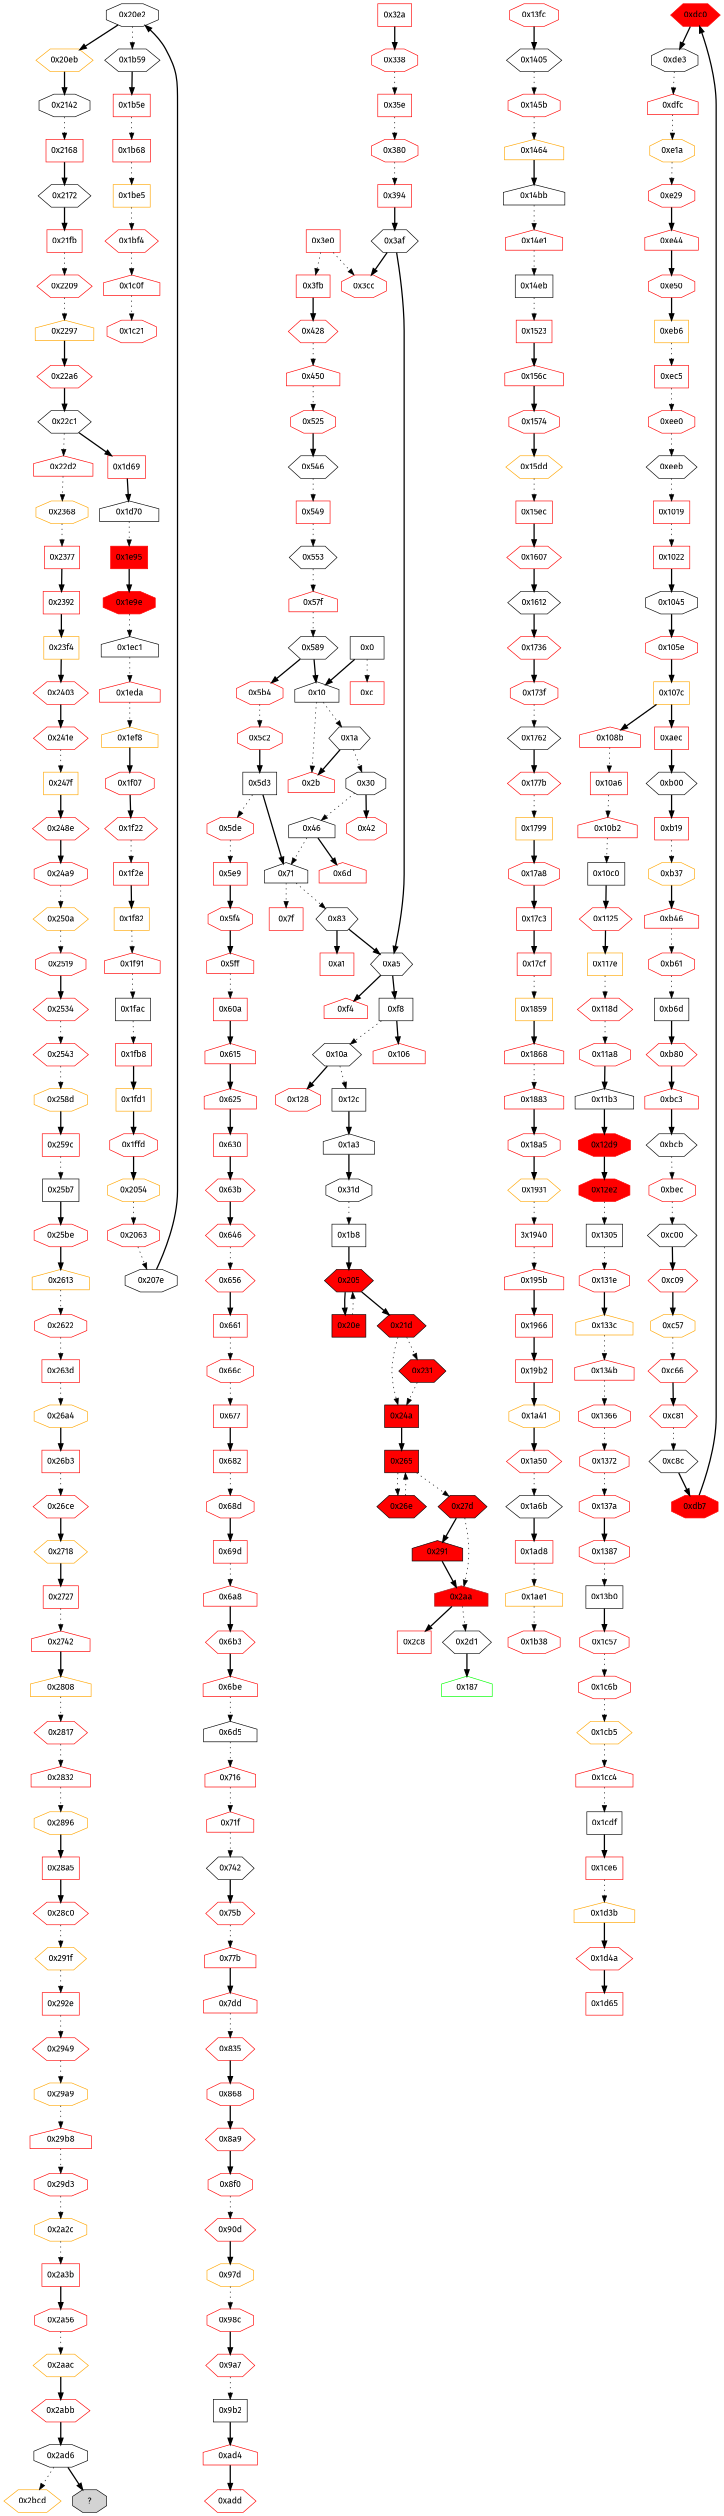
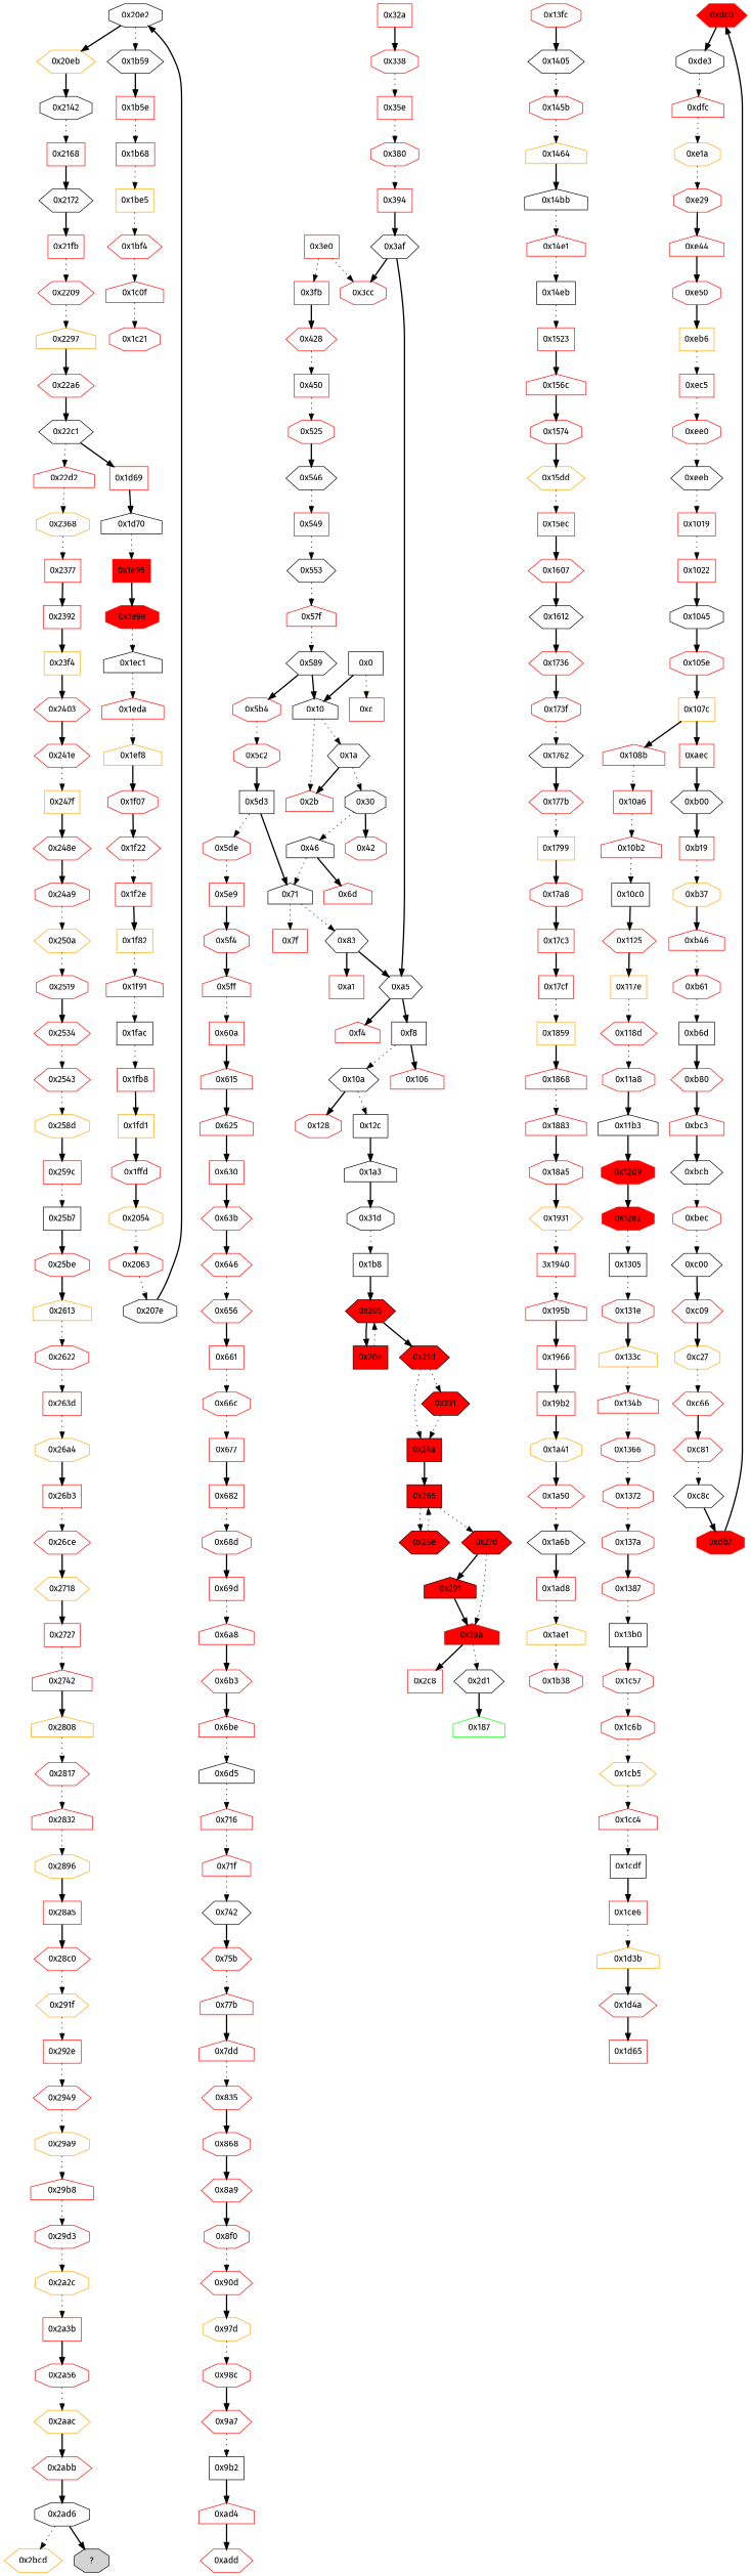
  strict digraph {
    fontname="Fira Sans"
    node [color=red fillcolor=white fontname="Fira Sans" shape=box style=filled]
    edge [fontname="Fira Sans" style=dotted]
    "0x1bf4" [shape=hexagon]
    "0x1c0f" [shape=house]
    "0x1c21" [shape=octagon]
    "0x380" [shape=octagon]
    "0x35e"
    "0x394"
    "0x18a5" [shape=octagon]
    "0x1931" [color=orange shape=hexagon]
    n9 [label="3x1940"]
    "0x2a56" [shape=octagon]
    "0x2a3b"
    "0x2aac" [color=orange shape=hexagon]
    "0x5d3" [color=""]
    "0x71" [shape=house color=""]
    "0x5de" [shape=octagon]
    "0x7f"
    "0x83" [shape=hexagon color=""]
    "0x5e9"
    "0x1f07" [shape=octagon]
    "0x1f22" [shape=hexagon]
    "0x1f2e"
    "0x10" [shape=house color=""]
    "0x2b" [shape=house]
    "0x1a" [shape=hexagon color=""]
    "0x30" [shape=octagon color=""]
    "0x1574" [shape=octagon]
    "0x15dd" [color=orange shape=hexagon]
    "0x15ec"
    "0x26ce" [shape=hexagon]
    "0x2718" [color=orange shape=hexagon]
    "0x2727"
    "0xdc0" [fillcolor=red shape=hexagon]
    "0xde3" [shape=octagon color=""]
    "0xdfc" [shape=house]
    "0x2896" [color=orange shape=octagon]
    "0x28a5"
    "0x28c0" [shape=hexagon]
    "0x24a9" [shape=octagon]
    "0x250a" [color=orange shape=hexagon]
    "0x2519" [shape=octagon]
    "0x3cc" [shape=octagon]
    "0x3e0"
    "0x3fb"
    "0x6d5" [shape=house color=""]
    "0x716" [shape=house]
    "0x71f" [shape=house]
    "0xa5" [shape=hexagon color=""]
    "0xf8" [color=""]
    "0xf4" [shape=house]
    "0x106" [shape=house]
    "0x10a" [shape=hexagon color=""]
    "0x1a41" [color=orange shape=octagon]
    "0x19b2"
    "0x1a50" [shape=hexagon]
    "0x156c" [shape=house]
    "0x1523"
    "0x137a" [shape=octagon]
    "0x1387" [shape=octagon]
    "0x13b0" [color=""]
    "0x23f4" [color=orange]
    "0x2403" [shape=hexagon]
    "0x241e" [shape=hexagon]
    "0xc66" [shape=hexagon]
    "0xc81" [shape=hexagon]
    "0xc8c" [shape=hexagon color=""]
    "0x2297" [color=orange shape=house]
    "0x22a6" [shape=hexagon]
    "0x22c1" [shape=hexagon color=""]
    "0xb37" [color=orange shape=octagon]
    "0xb19"
    "0xb46" [shape=house]
    "0x10c0" [color=""]
    "0x1125" [shape=hexagon]
    "0x117e" [color=orange]
    "0x107c" [color=orange]
    "0x108b" [shape=house]
    "0xaec"
    "0x10a6"
    "0xb00" [shape=hexagon color=""]
    "0x2949" [shape=hexagon]
    "0x292e"
    "0x29a9" [color=orange shape=octagon]
    "0x20e2" [shape=octagon color=""]
    "0x20eb" [color=orange shape=hexagon]
    "0x1b59" [shape=hexagon color=""]
    "0x2142" [shape=octagon color=""]
    "0x1b5e"
    "0x1cc4" [shape=house]
    "0x1cdf" [color=""]
    "0x1ce6"
    "0xe1a" [color=orange shape=octagon]
    "0xe29" [shape=octagon]
    "0xe44" [shape=house]
    "0x5f4" [shape=octagon]
    "0x5ff" [shape=house]
    "0x22d2" [shape=house]
    "0x2368" [color=orange shape=octagon]
    "0x2377"
    "0x1372" [shape=octagon]
    "0x2817" [shape=hexagon]
    "0x2832" [shape=house]
    "0x1859" [color=orange]
    "0x17cf"
    "0x1868" [shape=house]
    "0x29b8" [shape=house]
    "0x29d3" [shape=octagon]
    "0x2a2c" [color=orange shape=octagon]
    "0x26b3"
    "0x1d3b" [color=orange shape=house]
    "0x1d4a" [shape=hexagon]
    "0x2054" [color=orange shape=octagon]
    "0x2063" [shape=octagon]
    "0x207e" [shape=octagon color=""]
    "0x2742" [shape=house]
    "0x2808" [color=orange shape=house]
    "0x615" [shape=house]
    "0x60a"
    "0x625" [shape=house]
    "0x1607" [shape=hexagon]
    "0x0" [color=""]
    "0xc"
    "0x25b7" [color=""]
    "0x259c"
    "0x25be" [shape=octagon]
    "0xbcb" [shape=hexagon color=""]
    "0xbec" [shape=octagon]
    "0xc00" [shape=hexagon color=""]
    "0x742" [shape=hexagon color=""]
    "0x75b" [shape=hexagon]
    "0x77b" [shape=house]
    "0x2534" [shape=hexagon]
    "0x2543" [shape=hexagon]
    "0xb61" [shape=octagon]
    "0xb6d" [color=""]
    "0xb80" [shape=hexagon]
    "0x31d" [shape=octagon color=""]
    "0x1b8" [color=""]
    "0x205" [fillcolor=red shape=hexagon color=""]
    "0x2abb" [shape=hexagon]
    "0x2ad6" [shape=octagon color=""]
    "0xbc3" [shape=house]
    "0x2168"
    "0x1b38" [shape=octagon]
    "0x26a4" [color=orange shape=octagon]
    "0x68d" [shape=octagon]
    "0x69d"
    "0x6a8" [shape=house]
    "0x428" [shape=hexagon]
    "0x195b" [shape=house]
    "0x1966"
    "0x1cb5" [color=orange shape=hexagon]
    "0x525" [shape=octagon]
    "0x546" [shape=hexagon color=""]
    "0x549"
    "0x1a3" [shape=house color=""]
    "0x12d9" [fillcolor=red shape=octagon]
    "0x12e2" [fillcolor=red shape=octagon]
    "0x1305" [color=""]
    "0x1d69"
    "0x1d70" [shape=house color=""]
    "0x231" [fillcolor=red shape=hexagon color=""]
    "0x24a" [fillcolor=red color=""]
    "0x265" [fillcolor=red color=""]
    "0x1736" [shape=hexagon]
    "0x173f" [shape=octagon]
    "0x1762" [shape=hexagon color=""]
    "0x1e95" [fillcolor=red]
    "0x1e9e" [fillcolor=red shape=octagon]
    "0x145b" [shape=octagon]
    "0x1464" [color=orange shape=house]
    "0x14bb" [shape=house color=""]
    "0x2172" [shape=hexagon color=""]
    "0x553" [shape=hexagon color=""]
    "0x57f" [shape=house]
    "0x589" [shape=hexagon color=""]
    "0x1045" [shape=octagon color=""]
    "0x1022"
    "0x105e" [shape=octagon]
    "0x1f82" [color=orange]
    "0x1f91" [shape=house]
    "0x1b68"
    "0x3af" [shape=hexagon color=""]
    "0x12c" [color=""]
    "0x1799" [color=orange]
    "0x17a8" [shape=octagon]
    "0x17c3"
    "0x1ec1" [shape=house color=""]
    "0x1eda" [shape=house]
    "0x1ef8" [color=orange shape=house]
    "0x291f" [color=orange shape=hexagon]
    "0x2613" [color=orange shape=house]
    "0x2622" [shape=octagon]
    "0x6b3" [shape=hexagon]
    "0x6be" [shape=house]
    "0xadd" [shape=hexagon]
    "0xa1"
    "0xe50" [shape=octagon]
    "0x27d" [fillcolor=red shape=hexagon color=""]
    "0x26e" [fillcolor=red shape=hexagon color=""]
    "0x2aa" [color=brown fillcolor=red shape=house]
    "0x291" [fillcolor=red shape=house color=""]
    "0x1ffd" [shape=octagon]
    "0x1405" [shape=hexagon color=""]
    "0x1883" [shape=house]
    "0x11b3" [shape=house color=""]
    "0x1c57" [shape=octagon]
    "0x10b2" [shape=house]
    "0x656" [shape=hexagon]
    "0x661"
    "0x66c" [shape=octagon]
    "0x177b" [shape=hexagon]
    "0x677"
    "0x682"
    "0x8a9" [shape=hexagon]
    "0x8f0" [shape=octagon]
    "0x90d" [shape=hexagon]
    "0xeb6" [color=orange]
    "0x97d" [color=orange shape=octagon]
    "0x98c" [shape=octagon]
    "0x646" [shape=hexagon]
    "0x133c" [color=orange shape=house]
    "0x134b" [shape=house]
    "0x1366" [shape=octagon]
    "0x2d1" [shape=hexagon color=""]
    "0x187" [color=green shape=house]
    "0x128" [shape=octagon]
    "0x1fac" [color=""]
    "0x1fb8"
    "0x1fd1" [color=orange]
    "0x263d"
    "0x2209" [shape=hexagon]
    "0x1be5" [color=orange]
-   "0x450" [shape=house]
+   "0x450"
    "0x1c6b" [shape=octagon]
    "0x21fb"
    "0x2bcd" [color=orange shape=hexagon]
    "?" [shape=octagon color="" fillcolor=""]
    "0x338" [shape=octagon]
    "0x32a"
    "0x258d" [color=orange shape=octagon]
    "0x247f" [color=orange]
    "0x248e" [shape=hexagon]
    "0x21d" [fillcolor=red shape=hexagon color=""]
    "0x118d" [shape=hexagon]
    "0xee0" [shape=octagon]
    "0xec5"
    "0xeeb" [shape=hexagon color=""]
    "0x2392"
    "0x1612" [shape=hexagon color=""]
    "0x131e" [shape=octagon]
    "0xdb7" [fillcolor=red shape=octagon]
    "0x63b" [shape=hexagon]
    "0x630"
    "0x1a6b" [shape=hexagon color=""]
    "0x1ad8"
    "0x2c8"
    "0x14e1" [shape=house]
    "0x1019"
    "0x11a8" [shape=octagon]
    "0x1d65"
    "0x1ae1" [color=orange shape=house]
    "0xc09" [shape=hexagon]
    "0x20e" [fillcolor=red color=""]
    "0x5b4" [shape=octagon]
    "0x5c2" [shape=octagon]
    "0x14eb" [color=""]
    "0x13fc" [shape=octagon]
    "0x42" [shape=octagon]
    "0x46" [shape=house color=""]
-   "0xc57" [color=orange shape=octagon]
+   "0xc57" [color=orange shape=octagon label="0xc27"]
    "0x9a7" [shape=hexagon]
    "0x9b2" [color=""]
    "0xad4" [shape=house]
    "0x7dd" [shape=house]
    "0x835" [shape=hexagon]
    "0x868" [shape=octagon]
    "0x6d" [shape=house]
    "0x1bf4" -> "0x1c0f"
    "0x1c0f" -> "0x1c21"
    "0x380" -> "0x394"
    "0x35e" -> "0x380"
    "0x394" -> "0x3af" [style=bold]
    "0x18a5" -> "0x1931" [style=bold]
    "0x1931" -> n9
    n9 -> "0x195b"
    "0x2a56" -> "0x2aac"
    "0x2a3b" -> "0x2a56" [style=bold]
    "0x2aac" -> "0x2abb" [style=bold]
    "0x5d3" -> "0x71" [style=bold]
    "0x5d3" -> "0x5de"
    "0x71" -> "0x7f"
    "0x71" -> "0x83"
    "0x5de" -> "0x5e9"
    "0x83" -> "0xa5" [style=bold]
    "0x83" -> "0xa1" [style=bold]
    "0x5e9" -> "0x5f4" [style=bold]
    "0x1f07" -> "0x1f22" [style=bold]
    "0x1f22" -> "0x1f2e"
    "0x1f2e" -> "0x1f82" [style=bold]
    "0x10" -> "0x2b"
    "0x10" -> "0x1a"
    "0x1a" -> "0x2b" [style=bold]
    "0x1a" -> "0x30"
    "0x30" -> "0x42" [style=bold]
    "0x30" -> "0x46"
    "0x1574" -> "0x15dd" [style=bold]
    "0x15dd" -> "0x15ec"
    "0x15ec" -> "0x1607" [style=bold]
    "0x26ce" -> "0x2718" [style=bold]
    "0x2718" -> "0x2727" [style=bold]
    "0x2727" -> "0x2742"
    "0xdc0" -> "0xde3" [style=bold]
    "0xde3" -> "0xdfc"
    "0xdfc" -> "0xe1a"
    "0x2896" -> "0x28a5" [style=bold]
    "0x28a5" -> "0x28c0" [style=bold]
    "0x28c0" -> "0x291f"
    "0x24a9" -> "0x250a"
    "0x250a" -> "0x2519"
    "0x2519" -> "0x2534" [style=bold]
    "0x3e0" -> "0x3cc"
    "0x3e0" -> "0x3fb"
    "0x3fb" -> "0x428" [style=bold]
    "0x6d5" -> "0x716"
    "0x716" -> "0x71f"
    "0x71f" -> "0x742"
    "0xa5" -> "0xf8" [style=bold]
    "0xa5" -> "0xf4" [style=bold]
    "0xf8" -> "0x106" [style=bold]
    "0xf8" -> "0x10a"
    "0x10a" -> "0x12c"
    "0x10a" -> "0x128" [style=bold]
    "0x1a41" -> "0x1a50" [style=bold]
    "0x19b2" -> "0x1a41" [style=bold]
    "0x1a50" -> "0x1a6b"
    "0x156c" -> "0x1574" [style=bold]
    "0x1523" -> "0x156c" [style=bold]
    "0x137a" -> "0x1387" [style=bold]
    "0x1387" -> "0x13b0"
    "0x13b0" -> "0x1c57" [style=bold]
    "0x23f4" -> "0x2403" [style=bold]
    "0x2403" -> "0x241e" [style=bold]
    "0x241e" -> "0x247f"
    "0xc66" -> "0xc81" [style=bold]
    "0xc81" -> "0xc8c"
    "0xc8c" -> "0xdb7" [style=bold]
    "0x2297" -> "0x22a6" [style=bold]
    "0x22a6" -> "0x22c1" [style=bold]
    "0x22c1" -> "0x22d2"
    "0x22c1" -> "0x1d69" [style=bold]
    "0xb37" -> "0xb46" [style=bold]
    "0xb19" -> "0xb37"
    "0xb46" -> "0xb61"
    "0x10c0" -> "0x1125" [style=bold]
    "0x1125" -> "0x117e" [style=bold]
    "0x117e" -> "0x118d"
    "0x107c" -> "0x108b" [style=bold]
    "0x107c" -> "0xaec" [style=bold]
    "0x108b" -> "0x10a6"
    "0xaec" -> "0xb00" [style=bold]
    "0x10a6" -> "0x10b2"
    "0xb00" -> "0xb19" [style=bold]
    "0x2949" -> "0x29a9"
    "0x292e" -> "0x2949"
    "0x29a9" -> "0x29b8"
    "0x20e2" -> "0x20eb" [style=bold]
    "0x20e2" -> "0x1b59"
    "0x20eb" -> "0x2142" [style=bold]
    "0x1b59" -> "0x1b5e" [style=bold]
    "0x2142" -> "0x2168"
    "0x1b5e" -> "0x1b68"
    "0x1cc4" -> "0x1cdf"
    "0x1cdf" -> "0x1ce6" [style=bold]
    "0x1ce6" -> "0x1d3b"
    "0xe1a" -> "0xe29"
    "0xe29" -> "0xe44" [style=bold]
    "0xe44" -> "0xe50" [style=bold]
    "0x5f4" -> "0x5ff" [style=bold]
    "0x5ff" -> "0x60a"
    "0x22d2" -> "0x2368"
    "0x2368" -> "0x2377"
    "0x2377" -> "0x2392" [style=bold]
    "0x1372" -> "0x137a"
    "0x2817" -> "0x2832"
    "0x2832" -> "0x2896"
    "0x1859" -> "0x1868" [style=bold]
    "0x17cf" -> "0x1859"
    "0x1868" -> "0x1883"
    "0x29b8" -> "0x29d3"
    "0x29d3" -> "0x2a2c"
    "0x2a2c" -> "0x2a3b"
    "0x26b3" -> "0x26ce"
    "0x1d3b" -> "0x1d4a" [style=bold]
    "0x1d4a" -> "0x1d65" [style=bold]
    "0x2054" -> "0x2063"
    "0x2063" -> "0x207e"
    "0x207e" -> "0x20e2" [style=bold]
    "0x2742" -> "0x2808" [style=bold]
    "0x2808" -> "0x2817"
    "0x615" -> "0x625" [style=bold]
    "0x60a" -> "0x615" [style=bold]
    "0x625" -> "0x630" [style=bold]
    "0x1607" -> "0x1612" [style=bold]
    "0x0" -> "0x10" [style=bold]
    "0x0" -> "0xc"
    "0x25b7" -> "0x25be" [style=bold]
    "0x259c" -> "0x25b7"
    "0x25be" -> "0x2613" [style=bold]
    "0xbcb" -> "0xbec"
    "0xbec" -> "0xc00"
    "0xc00" -> "0xc09" [style=bold]
    "0x742" -> "0x75b" [style=bold]
    "0x75b" -> "0x77b"
    "0x77b" -> "0x7dd" [style=bold]
    "0x2534" -> "0x2543"
    "0x2543" -> "0x258d"
    "0xb61" -> "0xb6d"
    "0xb6d" -> "0xb80" [style=bold]
    "0xb80" -> "0xbc3" [style=bold]
    "0x31d" -> "0x1b8"
    "0x1b8" -> "0x205" [style=bold]
    "0x205" -> "0x21d" [style=bold]
    "0x205" -> "0x20e" [style=bold]
    "0x2abb" -> "0x2ad6" [style=bold]
    "0x2ad6" -> "0x2bcd"
    "0x2ad6" -> "?" [style=bold]
    "0xbc3" -> "0xbcb" [style=bold]
    "0x2168" -> "0x2172" [style=bold]
    "0x26a4" -> "0x26b3" [style=bold]
    "0x68d" -> "0x69d" [style=bold]
    "0x69d" -> "0x6a8"
    "0x6a8" -> "0x6b3" [style=bold]
    "0x428" -> "0x450"
    "0x195b" -> "0x1966" [style=bold]
    "0x1966" -> "0x19b2" [style=bold]
    "0x1cb5" -> "0x1cc4"
    "0x525" -> "0x546" [style=bold]
    "0x546" -> "0x549"
    "0x549" -> "0x553"
    "0x1a3" -> "0x31d" [style=bold]
    "0x12d9" -> "0x12e2" [style=bold]
    "0x12e2" -> "0x1305"
    "0x1305" -> "0x131e"
    "0x1d69" -> "0x1d70" [style=bold]
    "0x1d70" -> "0x1e95"
    "0x231" -> "0x24a"
    "0x24a" -> "0x265" [style=bold]
    "0x265" -> "0x27d"
    "0x265" -> "0x26e"
    "0x1736" -> "0x173f" [style=bold]
    "0x173f" -> "0x1762"
    "0x1762" -> "0x177b" [style=bold]
    "0x1e95" -> "0x1e9e" [style=bold]
    "0x1e9e" -> "0x1ec1"
    "0x145b" -> "0x1464"
    "0x1464" -> "0x14bb" [style=bold]
    "0x14bb" -> "0x14e1"
    "0x2172" -> "0x21fb" [style=bold]
    "0x553" -> "0x57f"
    "0x57f" -> "0x589"
    "0x589" -> "0x10" [style=bold]
    "0x589" -> "0x5b4" [style=bold]
    "0x1045" -> "0x105e" [style=bold]
    "0x1022" -> "0x1045" [style=bold]
    "0x105e" -> "0x107c" [style=bold]
    "0x1f82" -> "0x1f91"
    "0x1f91" -> "0x1fac"
    "0x1b68" -> "0x1be5"
    "0x3af" -> "0x3cc" [style=bold]
    "0x3af" -> "0xa5" [style=bold]
    "0x12c" -> "0x1a3" [style=bold]
    "0x1799" -> "0x17a8" [style=bold]
    "0x17a8" -> "0x17c3" [style=bold]
    "0x17c3" -> "0x17cf" [style=bold]
    "0x1ec1" -> "0x1eda"
    "0x1eda" -> "0x1ef8"
    "0x1ef8" -> "0x1f07" [style=bold]
    "0x291f" -> "0x292e"
    "0x2613" -> "0x2622"
    "0x2622" -> "0x263d"
    "0x6b3" -> "0x6be" [style=bold]
    "0x6be" -> "0x6d5"
    "0xe50" -> "0xeb6" [style=bold]
    "0x27d" -> "0x2aa"
    "0x27d" -> "0x291" [style=bold]
    "0x26e" -> "0x265"
    "0x2aa" -> "0x2d1"
    "0x2aa" -> "0x2c8" [style=bold]
    "0x291" -> "0x2aa" [style=bold]
    "0x1ffd" -> "0x2054" [style=bold]
    "0x1405" -> "0x145b"
    "0x1883" -> "0x18a5" [style=bold]
    "0x11b3" -> "0x12d9" [style=bold]
    "0x1c57" -> "0x1c6b"
    "0x10b2" -> "0x10c0"
    "0x656" -> "0x661" [style=bold]
    "0x661" -> "0x66c"
    "0x66c" -> "0x677"
    "0x177b" -> "0x1799"
    "0x677" -> "0x682" [style=bold]
    "0x682" -> "0x68d"
    "0x8a9" -> "0x8f0" [style=bold]
    "0x8f0" -> "0x90d"
    "0x90d" -> "0x97d" [style=bold]
    "0xeb6" -> "0xec5"
    "0x97d" -> "0x98c"
    "0x98c" -> "0x9a7" [style=bold]
    "0x646" -> "0x656"
    "0x133c" -> "0x134b"
    "0x134b" -> "0x1366"
    "0x1366" -> "0x1372"
    "0x2d1" -> "0x187" [style=bold]
    "0x1fac" -> "0x1fb8"
    "0x1fb8" -> "0x1fd1" [style=bold]
    "0x1fd1" -> "0x1ffd" [style=bold]
    "0x263d" -> "0x26a4"
    "0x2209" -> "0x2297"
    "0x1be5" -> "0x1bf4"
    "0x450" -> "0x525"
    "0x1c6b" -> "0x1cb5"
    "0x21fb" -> "0x2209"
    "0x338" -> "0x35e"
    "0x32a" -> "0x338" [style=bold]
    "0x258d" -> "0x259c" [style=bold]
    "0x247f" -> "0x248e" [style=bold]
    "0x248e" -> "0x24a9" [style=bold]
    "0x21d" -> "0x231"
    "0x21d" -> "0x24a"
    "0x118d" -> "0x11a8"
    "0xee0" -> "0xeeb"
    "0xec5" -> "0xee0"
    "0xeeb" -> "0x1019"
    "0x2392" -> "0x23f4" [style=bold]
    "0x1612" -> "0x1736" [style=bold]
    "0x131e" -> "0x133c" [style=bold]
    "0xdb7" -> "0xdc0" [style=bold]
    "0x63b" -> "0x646" [style=bold]
    "0x630" -> "0x63b" [style=bold]
    "0x1a6b" -> "0x1ad8" [style=bold]
    "0x1ad8" -> "0x1ae1"
    "0x14e1" -> "0x14eb"
    "0x1019" -> "0x1022"
    "0x11a8" -> "0x11b3" [style=bold]
    "0x1ae1" -> "0x1b38"
    "0xc09" -> "0xc57" [style=bold]
    "0x20e" -> "0x205"
    "0x5b4" -> "0x5c2"
    "0x5c2" -> "0x5d3" [style=bold]
    "0x14eb" -> "0x1523"
    "0x13fc" -> "0x1405" [style=bold]
    "0x46" -> "0x71"
    "0x46" -> "0x6d" [style=bold]
    "0xc57" -> "0xc66"
    "0x9a7" -> "0x9b2"
    "0x9b2" -> "0xad4" [style=bold]
    "0xad4" -> "0xadd" [style=bold]
    "0x7dd" -> "0x835"
    "0x835" -> "0x868" [style=bold]
    "0x868" -> "0x8a9" [style=bold]
  }
